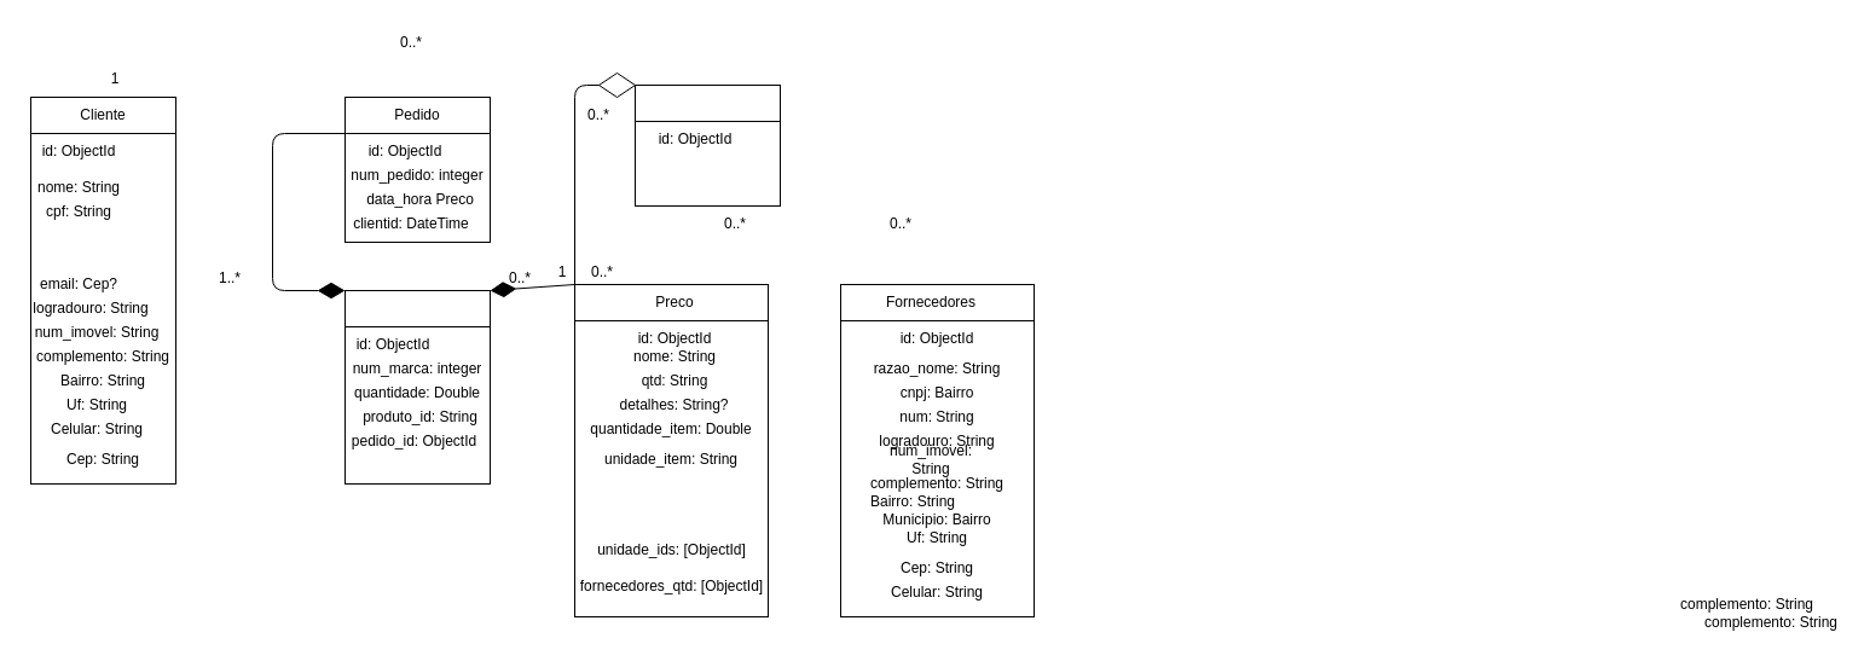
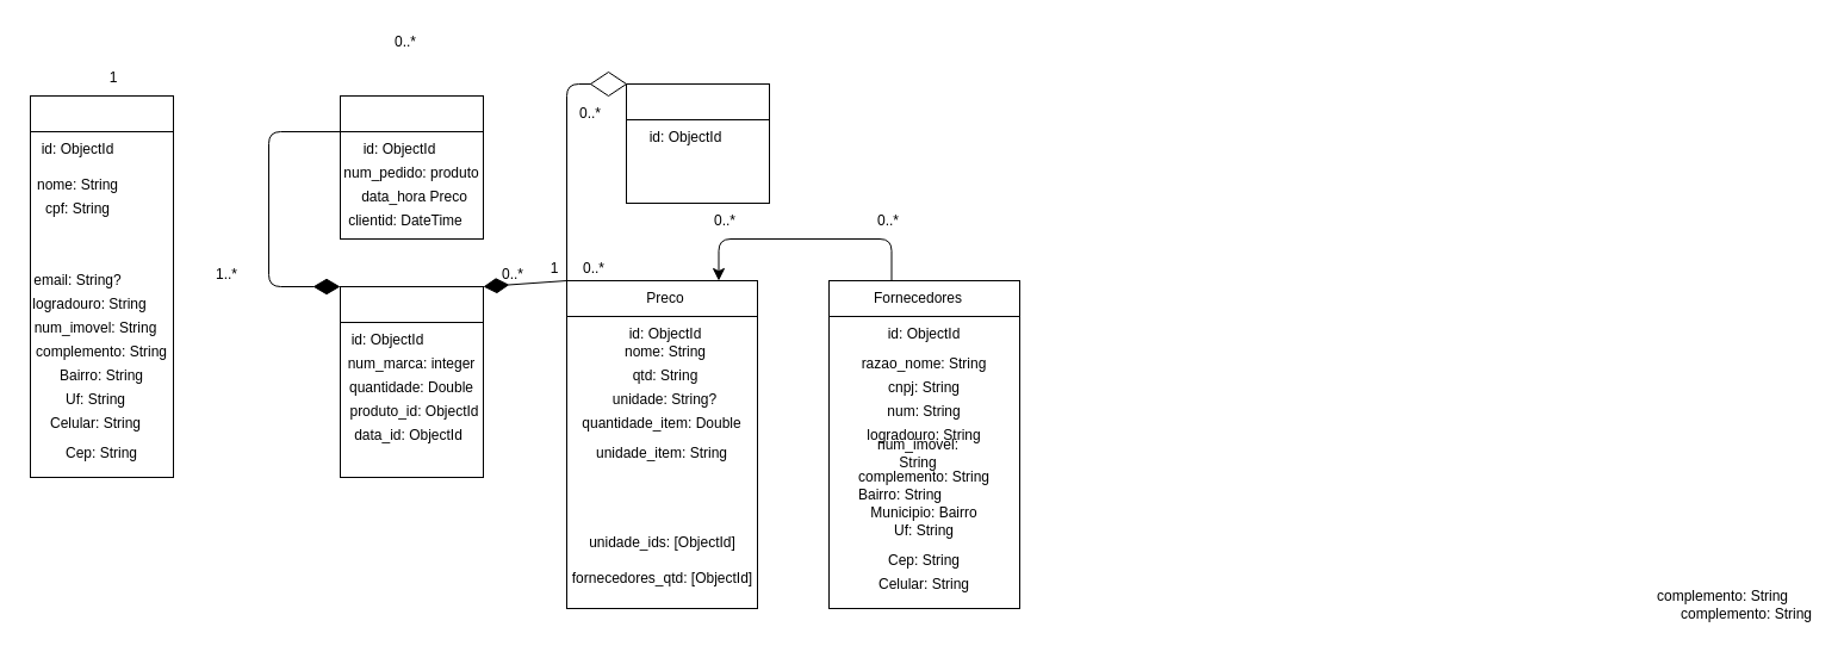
  <mxCell id="0" />
  <mxCell id="1" parent="0" />
  <mxCell id="2" value="" style="whiteSpace=wrap;html=1;fillColor=none;fontSize=12;" vertex="1" parent="1"><mxGeometry x="25" y="80" width="120" height="320" as="geometry" /></mxCell>
  <mxCell id="3" value="" style="whiteSpace=wrap;html=1;fillColor=none;fontSize=12;" vertex="1" parent="1"><mxGeometry x="25" y="80" width="120" height="30" as="geometry" /></mxCell>
- <mxCell id="4" value="Cliente" style="text;strokeColor=none;align=center;fillColor=none;html=1;verticalAlign=middle;whiteSpace=wrap;rounded=0;fontSize=12;" vertex="1" parent="1"><mxGeometry x="55" y="80" width="60" height="30" as="geometry" /></mxCell>
  <mxCell id="5" value="" style="whiteSpace=wrap;html=1;fillColor=none;fontSize=12;" vertex="1" parent="1"><mxGeometry x="285" y="110" width="120" height="90" as="geometry" /></mxCell>
  <mxCell id="6" value="" style="whiteSpace=wrap;html=1;fillColor=none;fontSize=12;" vertex="1" parent="1"><mxGeometry x="285" y="80" width="120" height="30" as="geometry" /></mxCell>
- <mxCell id="7" value="Pedido" style="text;strokeColor=none;align=center;fillColor=none;html=1;verticalAlign=middle;whiteSpace=wrap;rounded=0;fontSize=12;" vertex="1" parent="1"><mxGeometry x="315" y="80" width="60" height="30" as="geometry" /></mxCell>
  <mxCell id="8" value="id: ObjectId" style="text;strokeColor=none;align=center;fillColor=none;html=1;verticalAlign=middle;whiteSpace=wrap;rounded=0;fontSize=12;" vertex="1" parent="1"><mxGeometry x="25" y="110" width="80" height="30" as="geometry" /></mxCell>
  <mxCell id="9" value="nome: String" style="text;strokeColor=none;align=center;fillColor=none;html=1;verticalAlign=middle;whiteSpace=wrap;rounded=0;fontSize=12;" vertex="1" parent="1"><mxGeometry x="25" y="140" width="80" height="30" as="geometry" /></mxCell>
  <mxCell id="10" value="cpf: String" style="text;strokeColor=none;align=center;fillColor=none;html=1;verticalAlign=middle;whiteSpace=wrap;rounded=0;fontSize=12;" vertex="1" parent="1"><mxGeometry x="25" y="160" width="80" height="30" as="geometry" /></mxCell>
  <mxCell id="11" value="" style="whiteSpace=wrap;html=1;fillColor=none;fontSize=12;" vertex="1" parent="1"><mxGeometry x="285" y="240" width="120" height="160" as="geometry" /></mxCell>
  <mxCell id="12" value="" style="whiteSpace=wrap;html=1;fillColor=none;fontSize=12;" vertex="1" parent="1"><mxGeometry x="285" y="240" width="120" height="30" as="geometry" /></mxCell>
  <mxCell id="13" value="id: ObjectId" style="text;strokeColor=none;align=center;fillColor=none;html=1;verticalAlign=middle;whiteSpace=wrap;rounded=0;fontSize=12;" vertex="1" parent="1"><mxGeometry x="285" y="270" width="80" height="30" as="geometry" /></mxCell>
- <mxCell id="14" value="email: Cep?" style="text;strokeColor=none;align=center;fillColor=none;html=1;verticalAlign=middle;whiteSpace=wrap;rounded=0;fontSize=12;" vertex="1" parent="1"><mxGeometry x="25" y="220" width="80" height="30" as="geometry" /></mxCell>
+ <mxCell id="14" value="email: String?" style="text;strokeColor=none;align=center;fillColor=none;html=1;verticalAlign=middle;whiteSpace=wrap;rounded=0;fontSize=12;" vertex="1" parent="1"><mxGeometry x="25" y="220" width="80" height="30" as="geometry" /></mxCell>
  <mxCell id="15" value="logradouro: String" style="text;strokeColor=none;align=center;fillColor=none;html=1;verticalAlign=middle;whiteSpace=wrap;rounded=0;fontSize=12;" vertex="1" parent="1"><mxGeometry x="25" y="240" width="100" height="30" as="geometry" /></mxCell>
  <mxCell id="16" value="num_imovel: String" style="text;strokeColor=none;align=center;fillColor=none;html=1;verticalAlign=middle;whiteSpace=wrap;rounded=0;fontSize=12;" vertex="1" parent="1"><mxGeometry x="25" y="260" width="110" height="30" as="geometry" /></mxCell>
  <mxCell id="17" value="complemento: String" style="text;strokeColor=none;align=center;fillColor=none;html=1;verticalAlign=middle;whiteSpace=wrap;rounded=0;fontSize=12;" vertex="1" parent="1"><mxGeometry x="25" y="280" width="120" height="30" as="geometry" /></mxCell>
  <mxCell id="18" value="Bairro: String" style="text;strokeColor=none;align=center;fillColor=none;html=1;verticalAlign=middle;whiteSpace=wrap;rounded=0;fontSize=12;" vertex="1" parent="1"><mxGeometry x="25" y="300" width="120" height="30" as="geometry" /></mxCell>
  <mxCell id="19" value="Uf: String" style="text;strokeColor=none;align=center;fillColor=none;html=1;verticalAlign=middle;whiteSpace=wrap;rounded=0;fontSize=12;" vertex="1" parent="1"><mxGeometry x="20" y="320" width="120" height="30" as="geometry" /></mxCell>
  <mxCell id="20" value="id: ObjectId" style="text;strokeColor=none;align=center;fillColor=none;html=1;verticalAlign=middle;whiteSpace=wrap;rounded=0;fontSize=12;" vertex="1" parent="1"><mxGeometry x="295" y="110" width="80" height="30" as="geometry" /></mxCell>
- <mxCell id="21" value="num_pedido: integer" style="text;strokeColor=none;align=center;fillColor=none;html=1;verticalAlign=middle;whiteSpace=wrap;rounded=0;fontSize=12;" vertex="1" parent="1"><mxGeometry x="275" y="130" width="140" height="30" as="geometry" /></mxCell>
+ <mxCell id="21" value="num_pedido: produto" style="text;strokeColor=none;align=center;fillColor=none;html=1;verticalAlign=middle;whiteSpace=wrap;rounded=0;fontSize=12;" vertex="1" parent="1"><mxGeometry x="275" y="130" width="140" height="30" as="geometry" /></mxCell>
  <mxCell id="22" value="data_hora Preco" style="text;strokeColor=none;align=center;fillColor=none;html=1;verticalAlign=middle;whiteSpace=wrap;rounded=0;fontSize=12;" vertex="1" parent="1"><mxGeometry x="290" y="150" width="115" height="30" as="geometry" /></mxCell>
  <mxCell id="23" value="clientid: DateTime" style="text;strokeColor=none;align=center;fillColor=none;html=1;verticalAlign=middle;whiteSpace=wrap;rounded=0;fontSize=12;" vertex="1" parent="1"><mxGeometry x="285" y="170" width="110" height="30" as="geometry" /></mxCell>
  <mxCell id="24" value="" style="edgeStyle=elbowEdgeStyle;elbow=vertical;endArrow=diamondThin;html=1;curved=0;rounded=1;entryX=0;entryY=0;entryDx=0;entryDy=0;endFill=1;endSize=20;exitX=0;exitY=1;exitDx=0;exitDy=0;fontSize=12;" edge="1" parent="1" source="6" target="12"><mxGeometry width="50" height="50" relative="1" as="geometry"><mxPoint x="155" y="279.82" as="sourcePoint" /><mxPoint x="423" y="279.82" as="targetPoint" /><Array as="points"><mxPoint x="225" y="200" /></Array></mxGeometry></mxCell>
  <mxCell id="25" value="num_marca: integer" style="text;strokeColor=none;align=center;fillColor=none;html=1;verticalAlign=middle;whiteSpace=wrap;rounded=0;fontSize=12;" vertex="1" parent="1"><mxGeometry x="275" y="290" width="140" height="30" as="geometry" /></mxCell>
  <mxCell id="26" value="quantidade: Double" style="text;strokeColor=none;align=center;fillColor=none;html=1;verticalAlign=middle;whiteSpace=wrap;rounded=0;fontSize=12;" vertex="1" parent="1"><mxGeometry x="285" y="310" width="120" height="30" as="geometry" /></mxCell>
- <mxCell id="27" value="produto_id: String" style="text;strokeColor=none;align=center;fillColor=none;html=1;verticalAlign=middle;whiteSpace=wrap;rounded=0;fontSize=12;" vertex="1" parent="1"><mxGeometry x="290" y="330" width="115" height="30" as="geometry" /></mxCell>
- <mxCell id="28" value="pedido_id: ObjectId" style="text;strokeColor=none;align=center;fillColor=none;html=1;verticalAlign=middle;whiteSpace=wrap;rounded=0;fontSize=12;" vertex="1" parent="1"><mxGeometry x="285" y="350" width="115" height="30" as="geometry" /></mxCell>
+ <mxCell id="27" value="produto_id: ObjectId" style="text;strokeColor=none;align=center;fillColor=none;html=1;verticalAlign=middle;whiteSpace=wrap;rounded=0;fontSize=12;" vertex="1" parent="1"><mxGeometry x="290" y="330" width="115" height="30" as="geometry" /></mxCell>
+ <mxCell id="28" value="data_id: ObjectId" style="text;strokeColor=none;align=center;fillColor=none;html=1;verticalAlign=middle;whiteSpace=wrap;rounded=0;fontSize=12;" vertex="1" parent="1"><mxGeometry x="285" y="350" width="115" height="30" as="geometry" /></mxCell>
  <mxCell id="29" value="1..*" style="text;strokeColor=none;align=center;fillColor=none;html=1;verticalAlign=middle;whiteSpace=wrap;rounded=0;fontSize=12;" vertex="1" parent="1"><mxGeometry x="160" y="215" width="60" height="30" as="geometry" /></mxCell>
  <mxCell id="30" value="" style="whiteSpace=wrap;html=1;fillColor=none;fontSize=12;" vertex="1" parent="1"><mxGeometry x="475" y="235" width="160" height="275" as="geometry" /></mxCell>
  <mxCell id="31" style="edgeStyle=none;html=1;exitX=0;exitY=0;exitDx=0;exitDy=0;entryX=1;entryY=0;entryDx=0;entryDy=0;endArrow=diamondThin;endFill=1;strokeWidth=1;endSize=19;fontSize=12;" edge="1" parent="1" source="32" target="12"><mxGeometry relative="1" as="geometry" /></mxCell>
  <mxCell id="32" value="" style="whiteSpace=wrap;html=1;fillColor=none;fontSize=12;" vertex="1" parent="1"><mxGeometry x="475" y="235" width="160" height="30" as="geometry" /></mxCell>
  <mxCell id="33" value="Preco" style="text;strokeColor=none;align=center;fillColor=none;html=1;verticalAlign=middle;whiteSpace=wrap;rounded=0;fontSize=12;" vertex="1" parent="1"><mxGeometry x="512.5" y="235" width="90" height="30" as="geometry" /></mxCell>
  <mxCell id="34" value="" style="whiteSpace=wrap;html=1;fillColor=none;fontSize=12;" vertex="1" parent="1"><mxGeometry x="525" y="70" width="120" height="100" as="geometry" /></mxCell>
  <mxCell id="35" value="" style="whiteSpace=wrap;html=1;fillColor=none;fontSize=12;" vertex="1" parent="1"><mxGeometry x="525" y="70" width="120" height="30" as="geometry" /></mxCell>
  <mxCell id="36" value="id: ObjectId" style="text;strokeColor=none;align=center;fillColor=none;html=1;verticalAlign=middle;whiteSpace=wrap;rounded=0;fontSize=12;" vertex="1" parent="1"><mxGeometry x="535" y="100" width="80" height="30" as="geometry" /></mxCell>
  <mxCell id="37" value="id: ObjectId" style="text;strokeColor=none;align=center;fillColor=none;html=1;verticalAlign=middle;whiteSpace=wrap;rounded=0;fontSize=12;" vertex="1" parent="1"><mxGeometry x="517.5" y="265" width="80" height="30" as="geometry" /></mxCell>
  <mxCell id="38" value="nome: String" style="text;strokeColor=none;align=center;fillColor=none;html=1;verticalAlign=middle;whiteSpace=wrap;rounded=0;fontSize=12;" vertex="1" parent="1"><mxGeometry x="517.5" y="280" width="80" height="30" as="geometry" /></mxCell>
  <mxCell id="39" value="qtd: String" style="text;strokeColor=none;align=center;fillColor=none;html=1;verticalAlign=middle;whiteSpace=wrap;rounded=0;fontSize=12;" vertex="1" parent="1"><mxGeometry x="517.5" y="300" width="80" height="30" as="geometry" /></mxCell>
- <mxCell id="40" value="detalhes: String?" style="text;strokeColor=none;align=center;fillColor=none;html=1;verticalAlign=middle;whiteSpace=wrap;rounded=0;fontSize=12;" vertex="1" parent="1"><mxGeometry x="495" y="320" width="125" height="30" as="geometry" /></mxCell>
+ <mxCell id="40" value="unidade: String?" style="text;strokeColor=none;align=center;fillColor=none;html=1;verticalAlign=middle;whiteSpace=wrap;rounded=0;fontSize=12;" vertex="1" parent="1"><mxGeometry x="495" y="320" width="125" height="30" as="geometry" /></mxCell>
  <mxCell id="41" value="quantidade_item: Double" style="text;strokeColor=none;align=center;fillColor=none;html=1;verticalAlign=middle;whiteSpace=wrap;rounded=0;fontSize=12;" vertex="1" parent="1"><mxGeometry x="475" y="340" width="160" height="30" as="geometry" /></mxCell>
  <mxCell id="42" value="unidade_item: String" style="text;strokeColor=none;align=center;fillColor=none;html=1;verticalAlign=middle;whiteSpace=wrap;rounded=0;fontSize=12;" vertex="1" parent="1"><mxGeometry x="490" y="370" width="130" height="20" as="geometry" /></mxCell>
  <mxCell id="43" value="" style="edgeStyle=segmentEdgeStyle;endArrow=diamondThin;html=1;curved=0;rounded=1;endSize=21;startSize=8;exitX=0;exitY=0;exitDx=0;exitDy=0;entryX=0;entryY=0;entryDx=0;entryDy=0;endFill=1;strokeColor=default;fontSize=12;" edge="1" parent="1" source="32" target="35"><mxGeometry width="50" height="50" relative="1" as="geometry"><mxPoint x="465" y="180" as="sourcePoint" /><mxPoint x="515" y="130" as="targetPoint" /><Array as="points"><mxPoint x="475" y="70" /></Array></mxGeometry></mxCell>
  <mxCell id="44" value="" style="rhombus;whiteSpace=wrap;html=1;fontSize=12;" vertex="1" parent="1"><mxGeometry x="495" y="60" width="30" height="20" as="geometry" /></mxCell>
  <mxCell id="45" value="unidade_ids: [ObjectId]" style="text;strokeColor=none;align=center;fillColor=none;html=1;verticalAlign=middle;whiteSpace=wrap;rounded=0;fontSize=12;" vertex="1" parent="1"><mxGeometry x="460.5" y="440" width="189" height="30" as="geometry" /></mxCell>
  <mxCell id="46" value="fornecedores_qtd: [ObjectId]" style="text;strokeColor=none;align=center;fillColor=none;html=1;verticalAlign=middle;whiteSpace=wrap;rounded=0;fontSize=12;" vertex="1" parent="1"><mxGeometry x="460.5" y="470" width="189" height="30" as="geometry" /></mxCell>
  <mxCell id="47" value="" style="whiteSpace=wrap;html=1;fillColor=none;fontSize=12;" vertex="1" parent="1"><mxGeometry x="695" y="235" width="160" height="275" as="geometry" /></mxCell>
  <mxCell id="48" value="" style="whiteSpace=wrap;html=1;fillColor=none;fontSize=12;" vertex="1" parent="1"><mxGeometry x="695" y="235" width="160" height="30" as="geometry" /></mxCell>
  <mxCell id="49" value="Fornecedores" style="text;strokeColor=none;align=center;fillColor=none;html=1;verticalAlign=middle;whiteSpace=wrap;rounded=0;fontSize=12;" vertex="1" parent="1"><mxGeometry x="725" y="235" width="90" height="30" as="geometry" /></mxCell>
  <mxCell id="50" value="id: ObjectId" style="text;strokeColor=none;align=center;fillColor=none;html=1;verticalAlign=middle;whiteSpace=wrap;rounded=0;fontSize=12;" vertex="1" parent="1"><mxGeometry x="735" y="265" width="80" height="30" as="geometry" /></mxCell>
  <mxCell id="51" value="razao_nome: String" style="text;strokeColor=none;align=center;fillColor=none;html=1;verticalAlign=middle;whiteSpace=wrap;rounded=0;fontSize=12;" vertex="1" parent="1"><mxGeometry x="715" y="290" width="120" height="30" as="geometry" /></mxCell>
  <mxCell id="52" value="0..*" style="text;strokeColor=none;align=center;fillColor=none;html=1;verticalAlign=middle;whiteSpace=wrap;rounded=0;fontSize=12;" vertex="1" parent="1"><mxGeometry x="410" y="215" width="40" height="30" as="geometry" /></mxCell>
  <mxCell id="53" value="1" style="text;strokeColor=none;align=center;fillColor=none;html=1;verticalAlign=middle;whiteSpace=wrap;rounded=0;fontSize=12;" vertex="1" parent="1"><mxGeometry x="435" y="210" width="60" height="30" as="geometry" /></mxCell>
  <mxCell id="54" value="0..*" style="text;strokeColor=none;align=center;fillColor=none;html=1;verticalAlign=middle;whiteSpace=wrap;rounded=0;fontSize=12;" vertex="1" parent="1"><mxGeometry x="477.5" y="210" width="40" height="30" as="geometry" /></mxCell>
+ <mxCell id="55" value="" style="edgeStyle=elbowEdgeStyle;elbow=horizontal;endArrow=classic;html=1;curved=0;rounded=1;endSize=8;startSize=8;exitX=0.25;exitY=0;exitDx=0;exitDy=0;entryX=1;entryY=0;entryDx=0;entryDy=0;fontSize=12;" edge="1" parent="1" source="49" target="33"><mxGeometry width="50" height="50" relative="1" as="geometry"><mxPoint x="585" y="300" as="sourcePoint" /><mxPoint x="595" y="220" as="targetPoint" /><Array as="points"><mxPoint x="665" y="200" /></Array></mxGeometry></mxCell>
  <mxCell id="56" value="0..*" style="text;strokeColor=none;align=center;fillColor=none;html=1;verticalAlign=middle;whiteSpace=wrap;rounded=0;fontSize=12;" vertex="1" parent="1"><mxGeometry x="725" y="170" width="40" height="30" as="geometry" /></mxCell>
  <mxCell id="57" value="0..*" style="text;strokeColor=none;align=center;fillColor=none;html=1;verticalAlign=middle;whiteSpace=wrap;rounded=0;fontSize=12;" vertex="1" parent="1"><mxGeometry x="587.5" y="170" width="40" height="30" as="geometry" /></mxCell>
- <mxCell id="58" value="cnpj: Bairro" style="text;strokeColor=none;align=center;fillColor=none;html=1;verticalAlign=middle;whiteSpace=wrap;rounded=0;fontSize=12;" vertex="1" parent="1"><mxGeometry x="735" y="310" width="80" height="30" as="geometry" /></mxCell>
+ <mxCell id="58" value="cnpj: String" style="text;strokeColor=none;align=center;fillColor=none;html=1;verticalAlign=middle;whiteSpace=wrap;rounded=0;fontSize=12;" vertex="1" parent="1"><mxGeometry x="735" y="310" width="80" height="30" as="geometry" /></mxCell>
  <mxCell id="59" value="num: String" style="text;strokeColor=none;align=center;fillColor=none;html=1;verticalAlign=middle;whiteSpace=wrap;rounded=0;fontSize=12;" vertex="1" parent="1"><mxGeometry x="735" y="330" width="80" height="30" as="geometry" /></mxCell>
  <mxCell id="60" value="logradouro: String" style="text;strokeColor=none;align=center;fillColor=none;html=1;verticalAlign=middle;whiteSpace=wrap;rounded=0;fontSize=12;" vertex="1" parent="1"><mxGeometry x="725" y="350" width="100" height="30" as="geometry" /></mxCell>
  <mxCell id="61" value="1" style="text;strokeColor=none;align=center;fillColor=none;html=1;verticalAlign=middle;whiteSpace=wrap;rounded=0;fontSize=12;" vertex="1" parent="1"><mxGeometry x="65" y="50" width="60" height="30" as="geometry" /></mxCell>
  <mxCell id="62" value="0..*" style="text;strokeColor=none;align=center;fillColor=none;html=1;verticalAlign=middle;whiteSpace=wrap;rounded=0;fontSize=12;" vertex="1" parent="1"><mxGeometry x="320" y="20" width="40" height="30" as="geometry" /></mxCell>
  <mxCell id="63" value="0..*" style="text;strokeColor=none;align=center;fillColor=none;html=1;verticalAlign=middle;whiteSpace=wrap;rounded=0;fontSize=12;" vertex="1" parent="1"><mxGeometry x="475" y="80" width="40" height="30" as="geometry" /></mxCell>
  <mxCell id="64" value="num_imovel: String" style="text;strokeColor=none;align=center;fillColor=none;html=1;verticalAlign=middle;whiteSpace=wrap;rounded=0;fontSize=12;" vertex="1" parent="1"><mxGeometry x="720" y="365" width="100" height="30" as="geometry" /></mxCell>
  <mxCell id="65" value="complemento: String" style="text;strokeColor=none;align=center;fillColor=none;html=1;verticalAlign=middle;whiteSpace=wrap;rounded=0;fontSize=12;" vertex="1" parent="1"><mxGeometry x="715" y="385" width="120" height="30" as="geometry" /></mxCell>
  <mxCell id="66" value="complemento: String" style="text;strokeColor=none;align=center;fillColor=none;html=1;verticalAlign=middle;whiteSpace=wrap;rounded=0;fontSize=12;" vertex="1" parent="1"><mxGeometry x="1385" y="485" width="120" height="30" as="geometry" /></mxCell>
  <mxCell id="67" value="Bairro: String" style="text;strokeColor=none;align=center;fillColor=none;html=1;verticalAlign=middle;whiteSpace=wrap;rounded=0;fontSize=12;" vertex="1" parent="1"><mxGeometry x="695" y="400" width="120" height="30" as="geometry" /></mxCell>
  <mxCell id="68" value="complemento: String" style="text;strokeColor=none;align=center;fillColor=none;html=1;verticalAlign=middle;whiteSpace=wrap;rounded=0;fontSize=12;" vertex="1" parent="1"><mxGeometry x="1405" y="500" width="120" height="30" as="geometry" /></mxCell>
  <mxCell id="69" value="Municipio: Bairro" style="text;strokeColor=none;align=center;fillColor=none;html=1;verticalAlign=middle;whiteSpace=wrap;rounded=0;fontSize=12;" vertex="1" parent="1"><mxGeometry x="715" y="415" width="120" height="30" as="geometry" /></mxCell>
  <mxCell id="70" value="Uf: String" style="text;strokeColor=none;align=center;fillColor=none;html=1;verticalAlign=middle;whiteSpace=wrap;rounded=0;fontSize=12;" vertex="1" parent="1"><mxGeometry x="715" y="430" width="120" height="30" as="geometry" /></mxCell>
  <mxCell id="71" value="Cep: String" style="text;strokeColor=none;align=center;fillColor=none;html=1;verticalAlign=middle;whiteSpace=wrap;rounded=0;fontSize=12;" vertex="1" parent="1"><mxGeometry x="715" y="455" width="120" height="30" as="geometry" /></mxCell>
  <mxCell id="72" value="Celular: String" style="text;strokeColor=none;align=center;fillColor=none;html=1;verticalAlign=middle;whiteSpace=wrap;rounded=0;fontSize=12;" vertex="1" parent="1"><mxGeometry x="715" y="475" width="120" height="30" as="geometry" /></mxCell>
  <mxCell id="73" value="Celular: String" style="text;strokeColor=none;align=center;fillColor=none;html=1;verticalAlign=middle;whiteSpace=wrap;rounded=0;fontSize=12;" vertex="1" parent="1"><mxGeometry x="20" y="340" width="120" height="30" as="geometry" /></mxCell>
  <mxCell id="74" value="Cep: String" style="text;strokeColor=none;align=center;fillColor=none;html=1;verticalAlign=middle;whiteSpace=wrap;rounded=0;fontSize=12;" vertex="1" parent="1"><mxGeometry x="25" y="365" width="120" height="30" as="geometry" /></mxCell>
